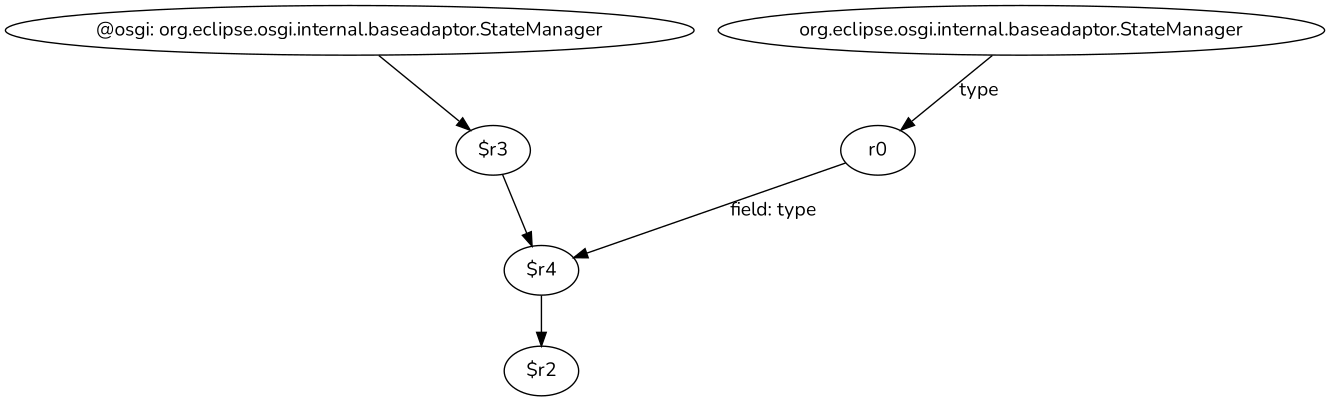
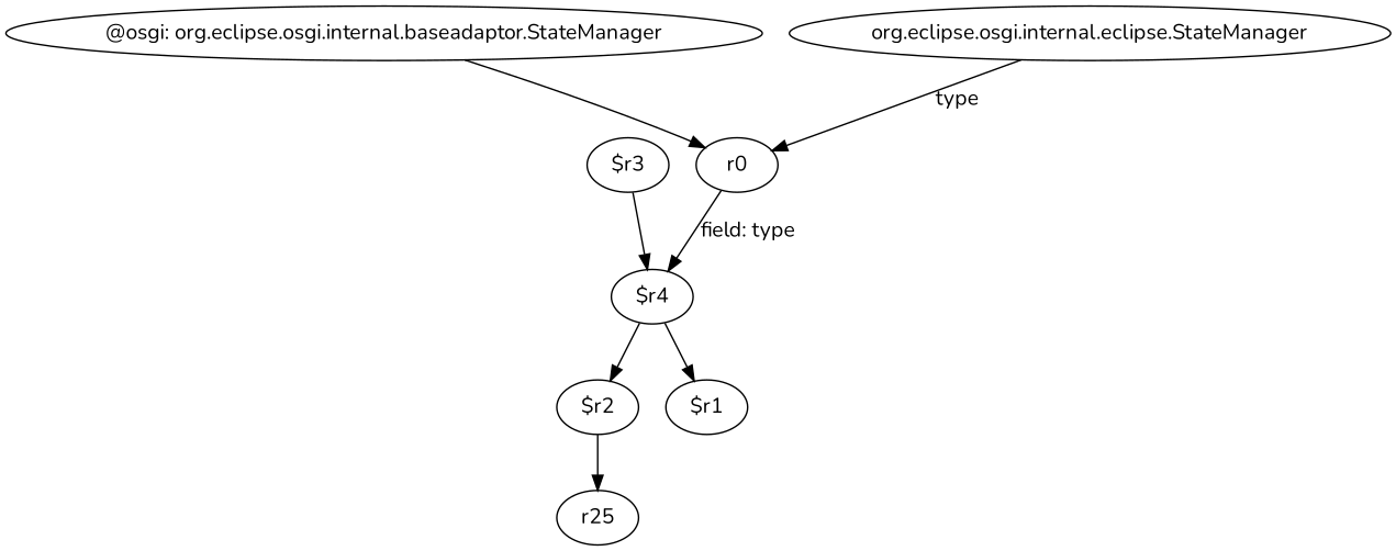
  digraph {
    fontname=Nunito
    node [fontname=Nunito]
    edge [fontname=Nunito]
    n1 [label="$r4"]
    n2 [label="$r2"]
+   n3 [label="$r1"]
    n4 [label="$r3"]
+   n5 [label=r25]
    n6 [label="@osgi: org.eclipse.osgi.internal.baseadaptor.StateManager"]
    n7 [label=r0]
-   n8 [label="org.eclipse.osgi.internal.baseadaptor.StateManager"]
+   n8 [label="org.eclipse.osgi.internal.eclipse.StateManager"]
    n1 -> n2
+   n1 -> n3
+   n2 -> n5
    n4 -> n1
-   n6 -> n4
+   n6 -> n7
    n7 -> n1 [label="field: type"]
    n8 -> n7 [label=type]
  }
